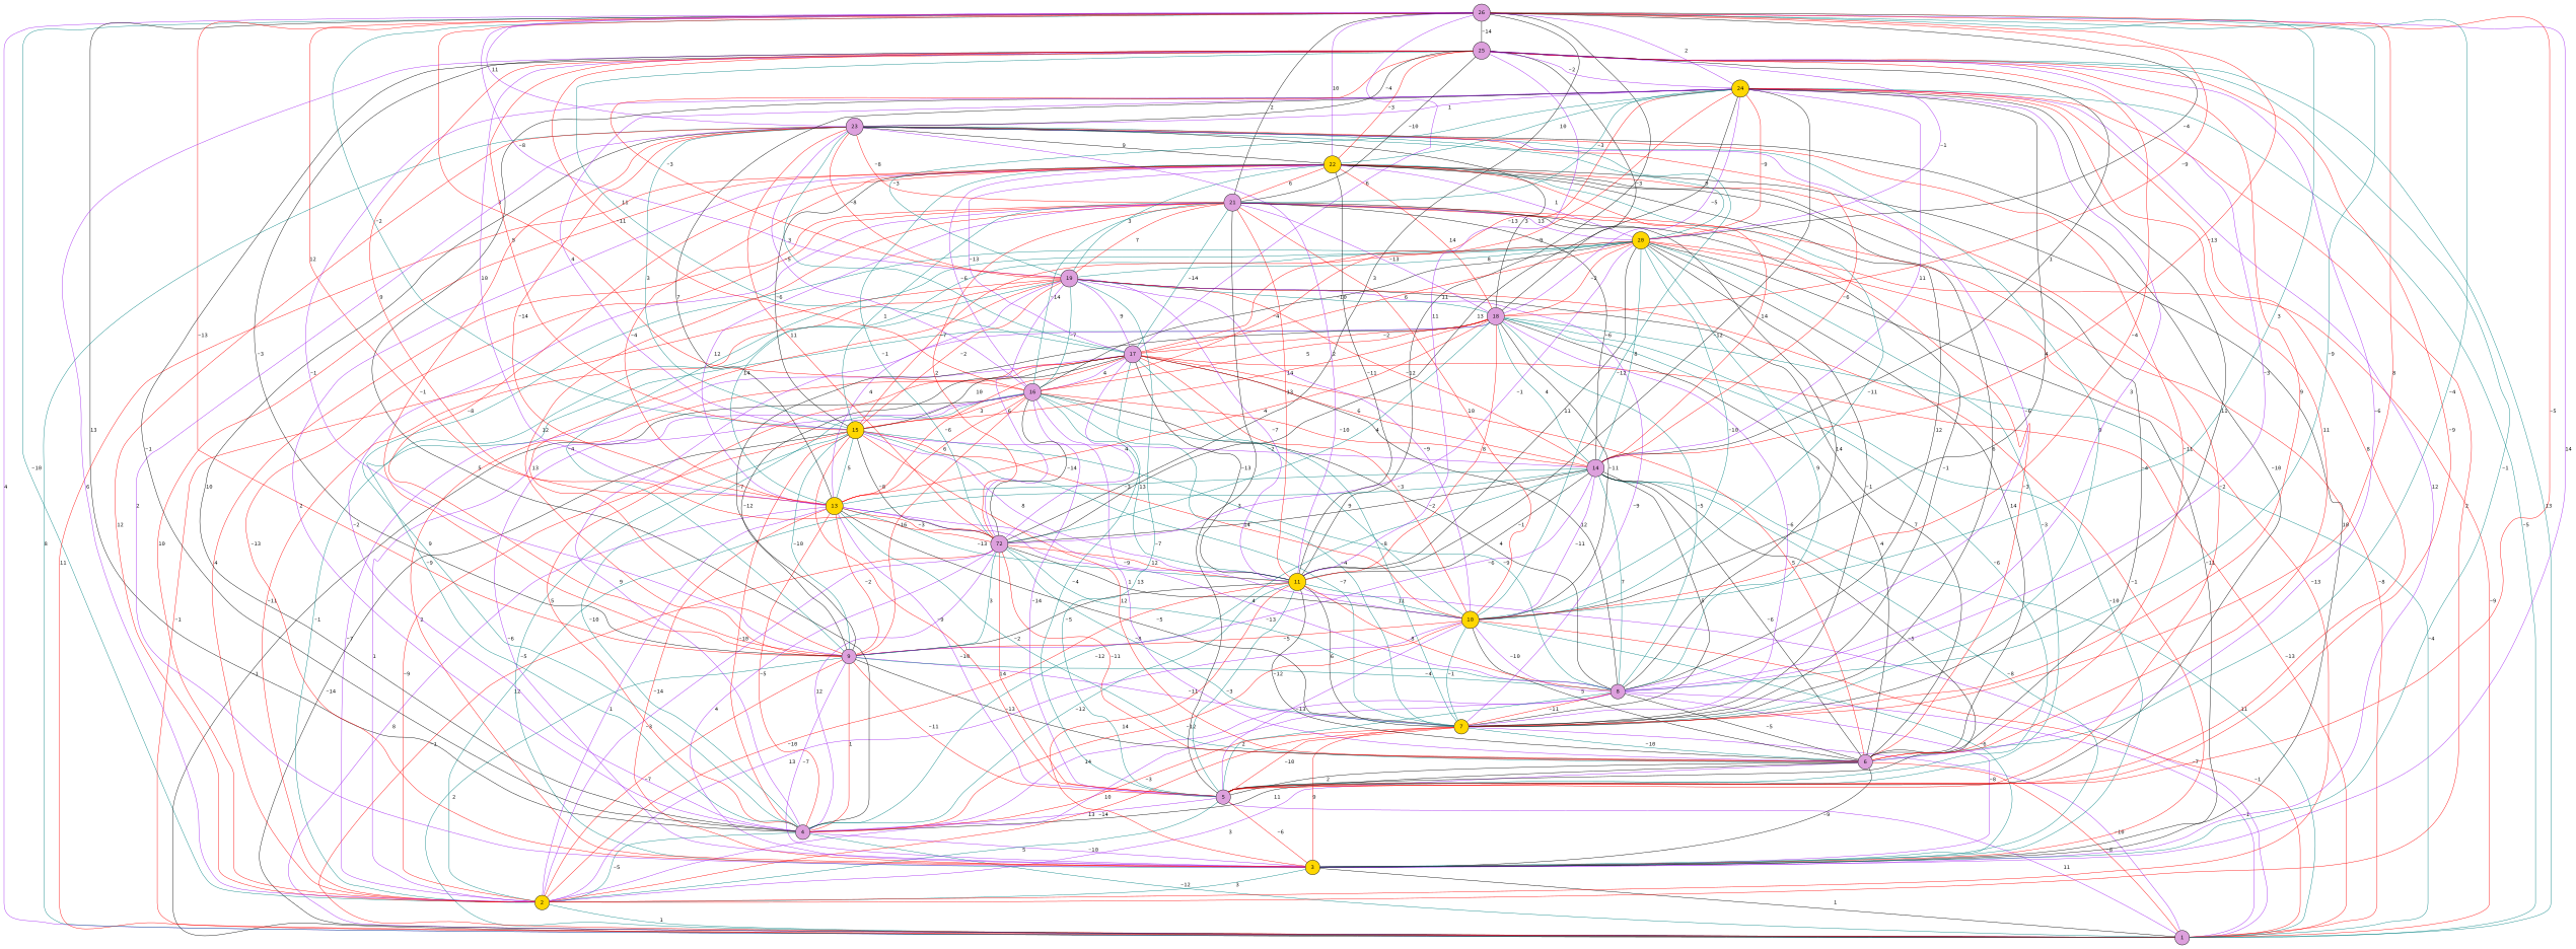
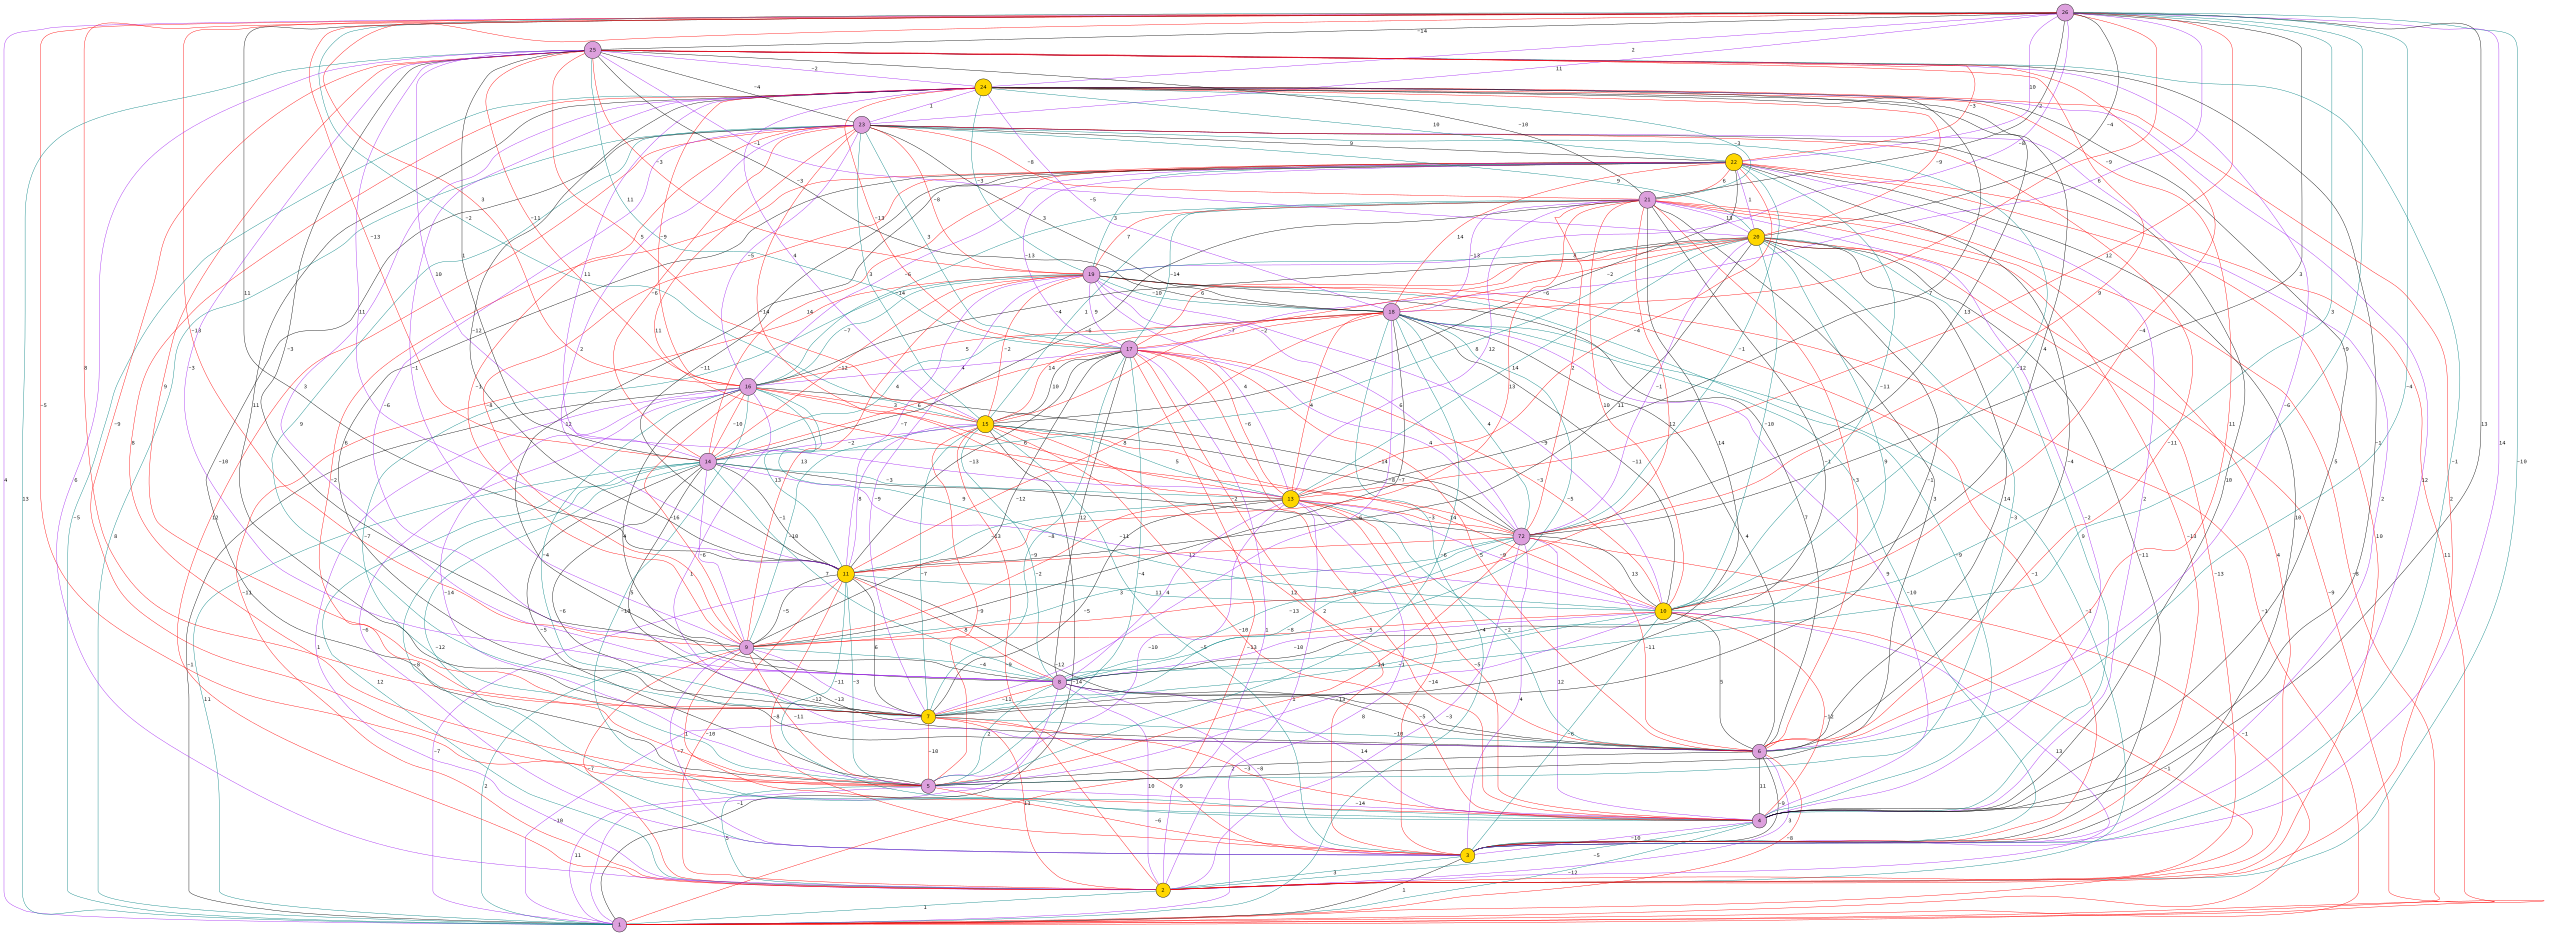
  graph {
    fontname="Source Code Pro"
    node [fillcolor=plum fontname="Source Code Pro" shape=circle style=filled]
    edge [color=red fontname="Source Code Pro"]
    26
    1
    2 [fillcolor=gold]
    3 [fillcolor=gold]
    4
    5
    6
    7 [fillcolor=gold]
    8
    9
    10 [fillcolor=gold]
    11 [fillcolor=gold]
    n13 [label=72]
    13 [fillcolor=gold]
    14
    15 [fillcolor=gold]
    16
    17
    18
    19
    20 [fillcolor=gold]
    21
    22 [fillcolor=gold]
    23
    24 [fillcolor=gold]
    25
    26 -- 1 [color=purple label=4]
    26 -- 2 [color=teal label=-10]
    26 -- 3 [color=purple label=14]
    26 -- 4 [color=black label=13]
    26 -- 5 [label=-5]
    26 -- 6 [color=teal label=-4]
    26 -- 7 [label=8]
    26 -- 8 [color=teal label=-9]
    26 -- 9 [label=-13]
    26 -- 10 [color=teal label=3]
    26 -- 11 [color=black label=11]
    26 -- n13 [color=black label=3]
    26 -- 13 [label=12]
    26 -- 14 [label=-13]
    26 -- 15 [color=teal label=-2]
    26 -- 16 [label=3]
    26 -- 17 [color=purple label=6]
    26 -- 18 [label=-9]
    26 -- 19 [color=purple label=-8]
    26 -- 20 [color=black label=-4]
    26 -- 21 [color=black label=2]
    26 -- 22 [color=purple label=10]
    26 -- 23 [color=purple label=11]
    26 -- 24 [color=purple label=2]
    26 -- 25 [color=black label=-14]
    2 -- 1 [color=teal label=1]
    3 -- 1 [color=black label=1]
    3 -- 2 [color=teal label=3]
    4 -- 1 [color=teal label=-12]
    4 -- 2 [color=teal label=-5]
    4 -- 3 [color=purple label=-10]
    5 -- 1 [color=purple label=11]
    5 -- 2 [color=teal label=5]
    5 -- 3 [label=-6]
    5 -- 4 [color=purple label=-14]
    6 -- 1 [label=-8]
    6 -- 2 [color=purple label=3]
    6 -- 3 [color=black label=-9]
    6 -- 4 [color=black label=11]
    6 -- 5 [color=black label=2]
    7 -- 1 [color=purple label=-10]
    7 -- 2 [label=13]
    7 -- 3 [label=9]
    7 -- 4 [label=-3]
    7 -- 5 [label=-10]
    7 -- 6 [color=teal label=-10]
    8 -- 1 [color=purple label=-1]
    8 -- 2 [color=purple label=10]
    8 -- 3 [color=purple label=-8]
    8 -- 4 [color=purple label=14]
    8 -- 5 [color=teal label=2]
    8 -- 6 [color=black label=-5]
    8 -- 7 [label=-11]
    9 -- 1 [color=teal label=2]
    9 -- 2 [label=-7]
    9 -- 3 [color=purple label=-7]
    9 -- 4 [label=1]
    9 -- 5 [label=-11]
    9 -- 6 [color=black label=-13]
    9 -- 7 [color=purple label=-11]
    9 -- 8 [color=teal label=-4]
    10 -- 1 [label=-1]
    10 -- 2 [color=purple label=13]
    10 -- 3 [color=teal label=-6]
    10 -- 4 [label=-12]
    10 -- 5 [color=purple label=-13]
    10 -- 6 [color=black label=5]
    10 -- 7 [color=teal label=-1]
    10 -- 8 [color=purple label=-10]
    10 -- 9 [label=-5]
    11 -- 1 [color=purple label=-7]
    11 -- 2 [label=-10]
-   11 -- 3 [label=14]
+   11 -- 3 [label=-8]
    11 -- 4 [color=teal label=-12]
    11 -- 5 [color=teal label=-3]
    11 -- 6 [color=black label=-12]
    11 -- 7 [color=black label=6]
    11 -- 8 [label=8]
    11 -- 9 [color=black label=-5]
    11 -- 10 [color=teal label=11]
    n13 -- 1 [label=-1]
    n13 -- 2 [color=purple label=-3]
    n13 -- 3 [color=purple label=4]
    n13 -- 4 [color=purple label=12]
    n13 -- 5 [label=14]
    n13 -- 6 [label=-11]
    n13 -- 7 [color=teal label=-8]
    n13 -- 8 [color=teal label=-13]
    n13 -- 9 [color=teal label=3]
    n13 -- 10 [color=black label=13]
    n13 -- 11 [label=12]
    13 -- 1 [color=purple label=8]
    13 -- 2 [color=purple label=1]
    13 -- 3 [label=-14]
    13 -- 4 [label=-5]
    13 -- 5 [color=purple label=-10]
    13 -- 6 [color=teal label=-2]
    13 -- 7 [color=black label=-5]
    13 -- 8 [color=purple label=4]
    13 -- 9 [label=-2]
    13 -- 10 [color=purple label=-9]
    13 -- 11 [color=teal label=-13]
    13 -- n13 [label=-3]
    14 -- 1 [color=teal label=11]
    14 -- 2 [color=teal label=12]
    14 -- 3 [color=teal label=-8]
    14 -- 4 [color=teal label=-12]
    14 -- 5 [color=black label=-5]
    14 -- 6 [color=black label=-6]
    14 -- 7 [color=black label=5]
    14 -- 8 [color=teal label=7]
    14 -- 9 [color=purple label=-6]
    14 -- 10 [color=purple label=-11]
    14 -- 11 [color=black label=-1]
    14 -- n13 [color=black label=-2]
    14 -- 13 [color=teal label=-3]
    15 -- 1 [color=black label=-14]
    15 -- 2 [label=-9]
    15 -- 3 [color=teal label=-5]
    15 -- 4 [label=-10]
    15 -- 5 [label=-9]
    15 -- 6 [label=12]
    15 -- 7 [color=teal label=-7]
    15 -- 8 [color=teal label=-9]
    15 -- 9 [color=teal label=-10]
    15 -- 10 [label=14]
    15 -- 11 [color=purple label=8]
    15 -- n13 [color=black label=-8]
    15 -- 13 [color=teal label=5]
    15 -- 14 [color=purple label=-2]
    16 -- 1 [color=black label=-1]
    16 -- 2 [color=purple label=1]
    16 -- 3 [color=purple label=-6]
    16 -- 4 [color=teal label=-10]
    16 -- 5 [color=purple label=-14]
    16 -- 6 [color=purple label=1]
    16 -- 7 [color=teal label=-4]
    16 -- 8 [color=black label=4]
    16 -- 9 [label=-16]
    16 -- 10 [color=teal label=9]
    16 -- 11 [color=teal label=13]
    16 -- n13 [color=black label=-14]
    16 -- 13 [label=6]
    16 -- 14 [label=-10]
    16 -- 15 [label=3]
    17 -- 1 [label=-13]
-   17 -- 2 [color=purple label=-7]
+   17 -- 2 [color=purple label=1]
    17 -- 3 [label=2]
    17 -- 4 [label=5]
    17 -- 5 [color=teal label=-4]
    17 -- 6 [label=5]
    17 -- 7 [color=teal label=-8]
    17 -- 8 [color=black label=12]
    17 -- 9 [color=black label=-12]
    17 -- 10 [label=-3]
    17 -- 11 [color=black label=-13]
    17 -- n13 [color=purple label=4]
    17 -- 13 [label=-6]
    17 -- 14 [label=6]
    17 -- 15 [color=black label=10]
    17 -- 16 [color=purple label=4]
    18 -- 1 [color=teal label=-4]
    18 -- 2 [color=teal label=-1]
    18 -- 3 [color=teal label=-10]
    18 -- 4 [color=purple label=9]
    18 -- 5 [color=teal label=-6]
    18 -- 6 [color=black label=4]
    18 -- 7 [color=purple label=-6]
    18 -- 8 [color=teal label=-5]
    18 -- 9 [color=black label=-7]
    18 -- 10 [color=black label=-11]
    18 -- 11 [label=8]
    18 -- n13 [color=teal label=4]
    18 -- 13 [label=4]
    18 -- 14 [color=teal label=4]
    18 -- 15 [label=14]
    18 -- 16 [label=5]
    18 -- 17 [label=-2]
    19 -- 1 [label=-1]
    19 -- 2 [label=-11]
    19 -- 3 [label=-1]
    19 -- 4 [color=teal label=-9]
    19 -- 5 [color=teal label=-7]
    19 -- 6 [color=black label=7]
    19 -- 7 [color=purple label=-9]
    19 -- 9 [label=13]
    19 -- 10 [color=purple label=-9]
    19 -- 11 [color=purple label=-7]
    19 -- n13 [color=purple label=6]
    19 -- 13 [color=purple label=4]
    19 -- 14 [label=-12]
    19 -- 15 [label=-2]
    19 -- 16 [color=teal label=-7]
    19 -- 17 [color=purple label=9]
    19 -- 18 [color=teal label=-10]
    20 -- 1 [label=-9]
    20 -- 2 [label=-13]
    20 -- 3 [color=black label=-11]
    20 -- 4 [color=teal label=9]
    20 -- 5 [color=teal label=-3]
    20 -- 6 [color=black label=14]
    20 -- 7 [color=black label=-1]
    20 -- 8 [color=teal label=9]
-   20 -- 9 [color=teal label=-4]
    20 -- 10 [color=teal label=-10]
    20 -- 11 [color=black label=11]
    20 -- n13 [color=purple label=-1]
    20 -- 13 [color=teal label=14]
    20 -- 14 [color=teal label=8]
    20 -- 15 [label=-7]
    20 -- 16 [color=black label=-4]
    20 -- 17 [label=6]
    20 -- 18 [label=-2]
    20 -- 19 [color=teal label=8]
    21 -- 1 [label=-8]
    21 -- 2 [label=4]
    21 -- 3 [label=-13]
    21 -- 4 [color=purple label=-2]
    21 -- 5 [color=black label=3]
    21 -- 6 [label=-3]
    21 -- 7 [color=black label=-1]
    21 -- 8 [color=black label=14]
    21 -- 9 [label=12]
    21 -- 10 [label=10]
    21 -- 11 [label=13]
    21 -- n13 [label=2]
    21 -- 13 [color=purple label=12]
    21 -- 14 [color=black label=-6]
    21 -- 15 [color=teal label=1]
    21 -- 16 [color=teal label=-14]
    21 -- 17 [color=teal label=-14]
    21 -- 18 [color=purple label=-13]
    21 -- 19 [label=7]
    21 -- 20 [color=purple label=13]
    22 -- 1 [label=11]
    22 -- 2 [label=10]
    22 -- 3 [color=black label=10]
    22 -- 4 [color=purple label=2]
    22 -- 5 [label=-2]
    22 -- 6 [color=black label=-4]
    22 -- 7 [color=black label=6]
    22 -- 8 [color=black label=12]
    22 -- 9 [label=-8]
    22 -- 10 [color=teal label=-11]
    22 -- 11 [color=black label=-11]
    22 -- n13 [color=teal label=-1]
    22 -- 13 [label=-4]
    22 -- 14 [label=14]
    22 -- 15 [color=black label=-6]
    22 -- 16 [color=purple label=-6]
    22 -- 17 [color=purple label=-13]
    22 -- 18 [label=14]
    22 -- 19 [color=teal label=3]
    22 -- 20 [color=purple label=1]
    22 -- 21 [label=6]
    23 -- 1 [color=teal label=8]
    23 -- 2 [label=12]
    23 -- 3 [color=purple label=2]
    23 -- 4 [color=black label=10]
    23 -- 5 [color=black label=-10]
    23 -- 6 [label=-11]
    23 -- 7 [color=teal label=9]
    23 -- 8 [color=purple label=-6]
    23 -- 9 [label=-1]
    23 -- 10 [color=teal label=-12]
    23 -- 11 [color=purple label=2]
    23 -- n13 [label=11]
    23 -- 13 [label=-14]
    23 -- 14 [label=-6]
    23 -- 15 [color=teal label=3]
    23 -- 16 [color=purple label=-5]
    23 -- 17 [color=teal label=3]
    23 -- 18 [color=black label=3]
    23 -- 19 [label=-8]
    23 -- 20 [color=teal label=9]
    23 -- 21 [label=-8]
    23 -- 22 [color=black label=9]
    24 -- 1 [color=teal label=-5]
    24 -- 2 [label=2]
    24 -- 3 [color=purple label=12]
    24 -- 4 [color=black label=5]
    24 -- 5 [label=8]
    24 -- 6 [label=11]
    24 -- 7 [color=black label=11]
    24 -- 8 [color=purple label=3]
    24 -- 9 [color=purple label=-1]
    24 -- 10 [color=black label=4]
    24 -- 11 [color=black label=-12]
    24 -- n13 [color=black label=13]
    24 -- 13 [color=black label=7]
    24 -- 14 [color=purple label=11]
    24 -- 15 [color=purple label=4]
    24 -- 16 [label=-9]
    24 -- 17 [label=-13]
    24 -- 18 [color=purple label=-5]
    24 -- 19 [color=teal label=-3]
    24 -- 20 [label=-9]
    24 -- 21 [color=teal label=-3]
    24 -- 22 [color=teal label=10]
    24 -- 23 [color=purple label=1]
    25 -- 1 [color=teal label=13]
    25 -- 2 [color=purple label=6]
    25 -- 3 [color=teal label=-1]
    25 -- 4 [color=black label=-1]
    25 -- 5 [label=-9]
    25 -- 6 [color=purple label=-6]
    25 -- 7 [label=9]
    25 -- 8 [color=purple label=-3]
    25 -- 9 [color=black label=-3]
    25 -- 10 [label=-4]
    25 -- 11 [color=purple label=11]
    25 -- n13 [label=9]
    25 -- 13 [color=purple label=10]
    25 -- 14 [color=black label=1]
    25 -- 15 [label=5]
    25 -- 16 [label=-11]
    25 -- 17 [color=teal label=11]
    25 -- 18 [color=black label=-3]
    25 -- 19 [label=-3]
    25 -- 20 [color=purple label=-1]
    25 -- 21 [color=black label=-10]
    25 -- 22 [label=-3]
    25 -- 23 [color=black label=-4]
    25 -- 24 [color=purple label=-2]
  }
